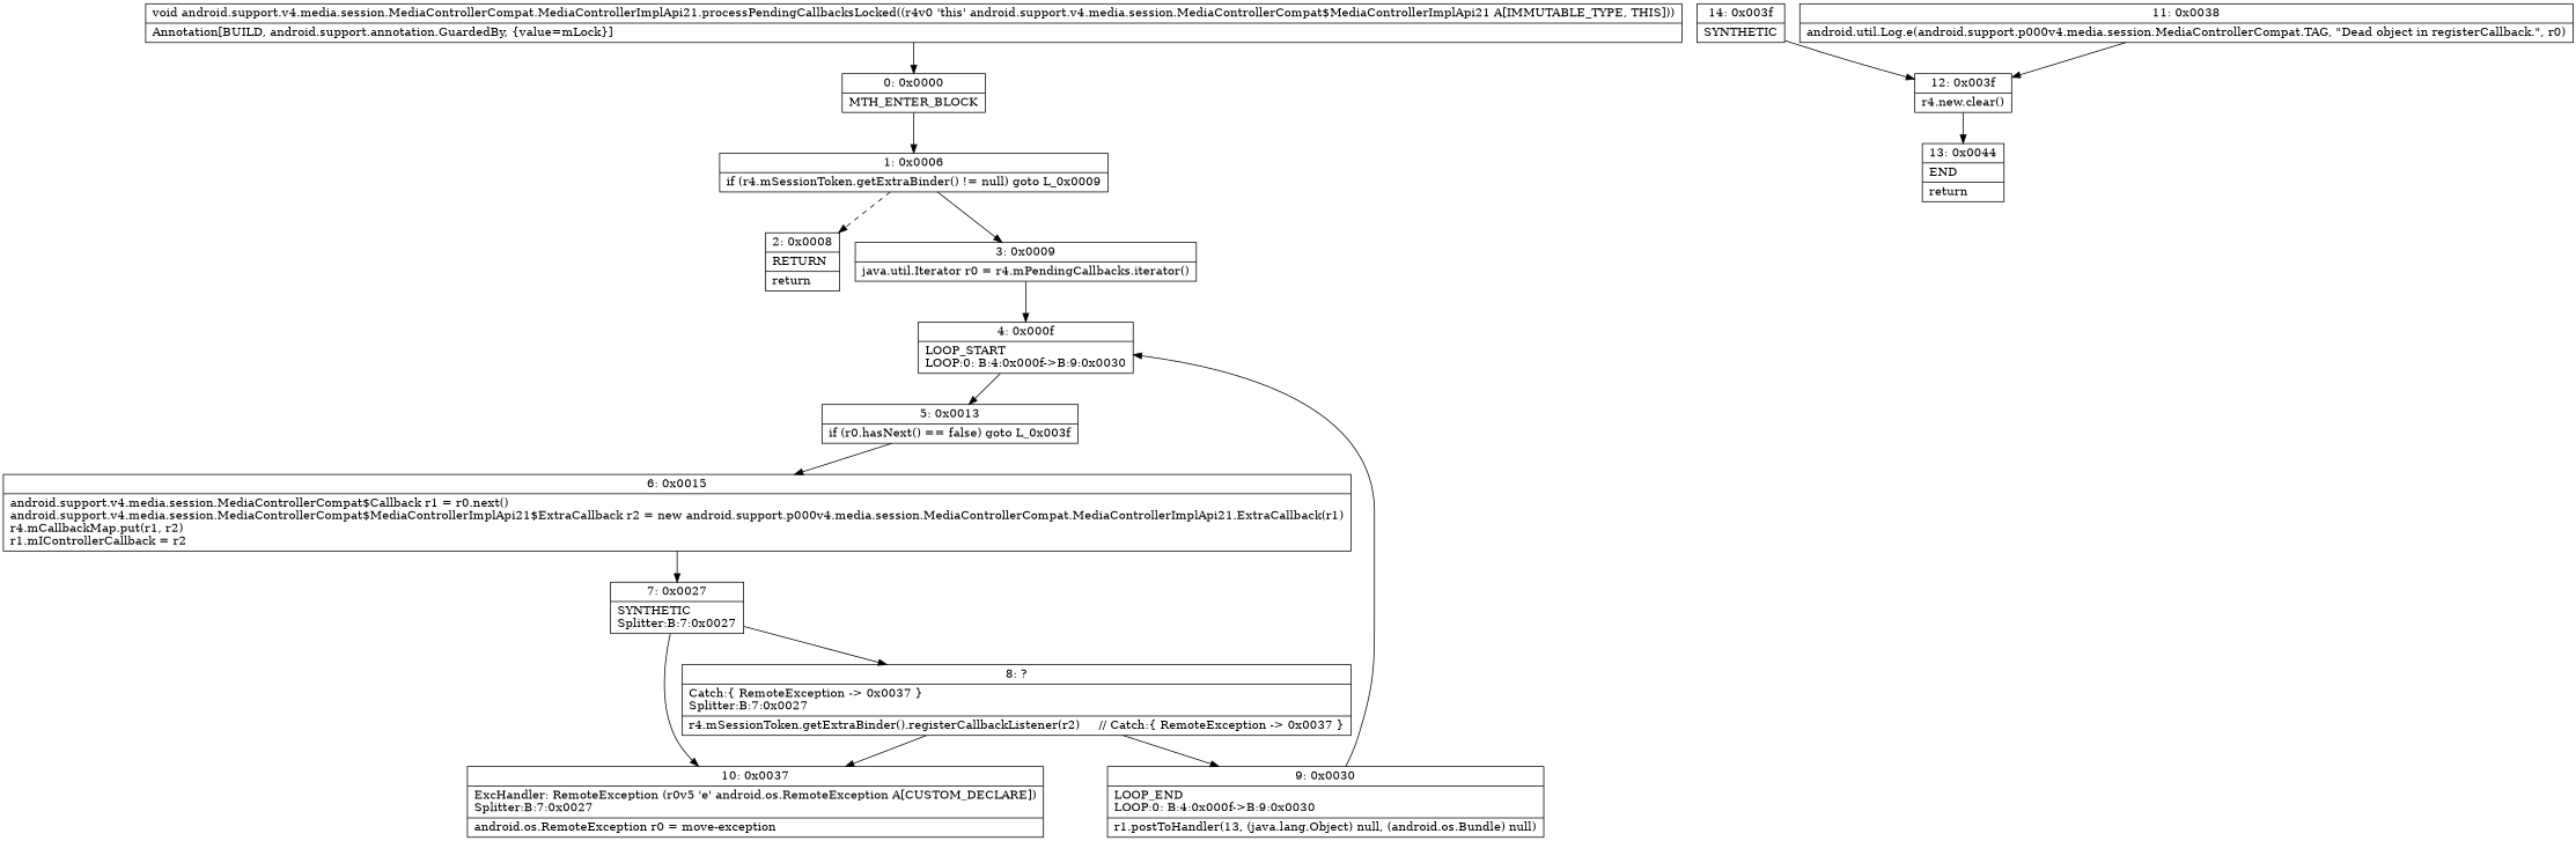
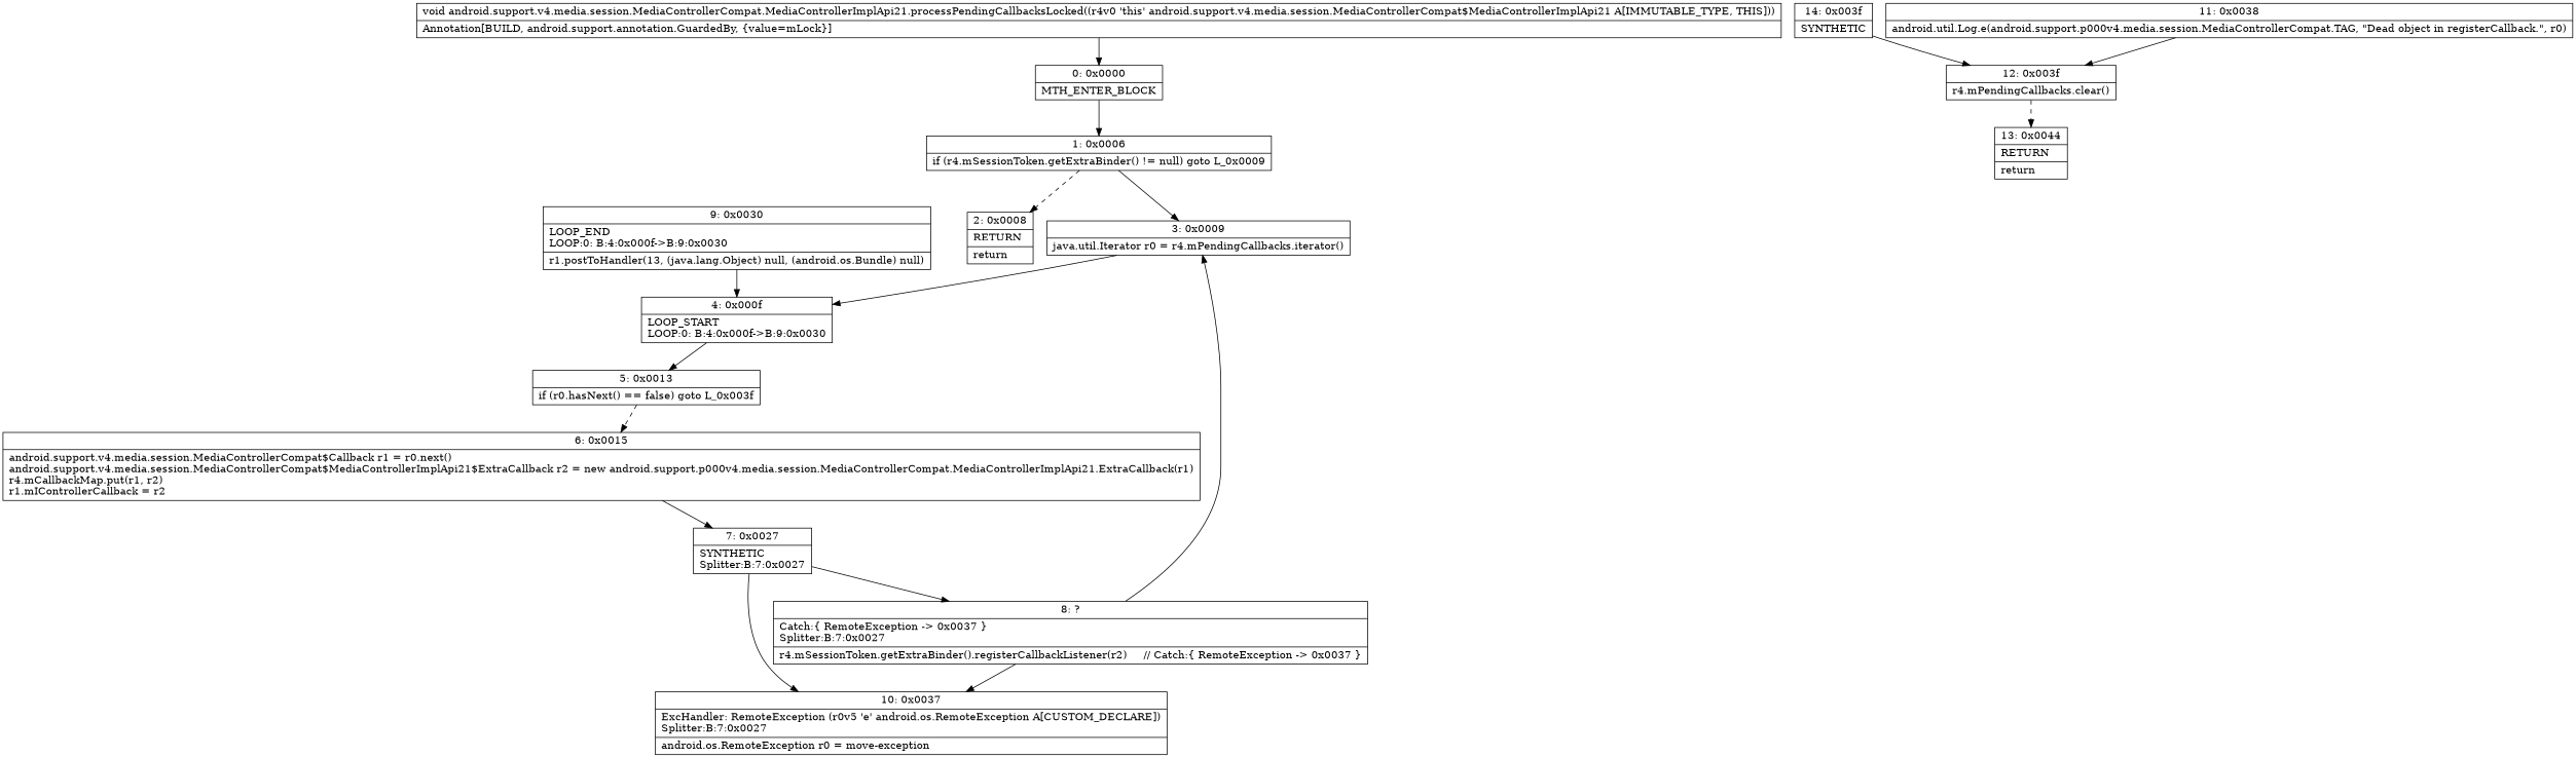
  digraph {
    node [shape=record]
    n1 [label="{0\:\ 0x0000|MTH_ENTER_BLOCK\l}"]
    n2 [label="{1\:\ 0x0006|if (r4.mSessionToken.getExtraBinder() != null) goto L_0x0009\l}"]
    n3 [label="{2\:\ 0x0008|RETURN\l|return\l}"]
    n4 [label="{3\:\ 0x0009|java.util.Iterator r0 = r4.mPendingCallbacks.iterator()\l}"]
    n5 [label="{4\:\ 0x000f|LOOP_START\lLOOP:0: B:4:0x000f\-\>B:9:0x0030\l}"]
    n6 [label="{5\:\ 0x0013|if (r0.hasNext() == false) goto L_0x003f\l}"]
    n7 [label="{6\:\ 0x0015|android.support.v4.media.session.MediaControllerCompat$Callback r1 = r0.next()\landroid.support.v4.media.session.MediaControllerCompat$MediaControllerImplApi21$ExtraCallback r2 = new android.support.p000v4.media.session.MediaControllerCompat.MediaControllerImplApi21.ExtraCallback(r1)\lr4.mCallbackMap.put(r1, r2)\lr1.mIControllerCallback = r2\l}"]
    n8 [label="{7\:\ 0x0027|SYNTHETIC\lSplitter:B:7:0x0027\l}"]
    n9 [label="{14\:\ 0x003f|SYNTHETIC\l}"]
-   n10 [label="{12\:\ 0x003f|r4.new.clear()\l}"]
+   n10 [label="{12\:\ 0x003f|r4.mPendingCallbacks.clear()\l}"]
    n11 [label="{8\:\ ?|Catch:\{ RemoteException \-\> 0x0037 \}\lSplitter:B:7:0x0027\l|r4.mSessionToken.getExtraBinder().registerCallbackListener(r2)     \/\/ Catch:\{ RemoteException \-\> 0x0037 \}\l}"]
    n12 [label="{10\:\ 0x0037|ExcHandler: RemoteException (r0v5 'e' android.os.RemoteException A[CUSTOM_DECLARE])\lSplitter:B:7:0x0027\l|android.os.RemoteException r0 = move\-exception\l}"]
    n13 [label="{9\:\ 0x0030|LOOP_END\lLOOP:0: B:4:0x000f\-\>B:9:0x0030\l|r1.postToHandler(13, (java.lang.Object) null, (android.os.Bundle) null)\l}"]
    n14 [label="{11\:\ 0x0038|android.util.Log.e(android.support.p000v4.media.session.MediaControllerCompat.TAG, \"Dead object in registerCallback.\", r0)\l}"]
-   n15 [label="{13\:\ 0x0044|END\l|return\l}"]
+   n15 [label="{13\:\ 0x0044|RETURN\l|return\l}"]
    n16 [label="{void android.support.v4.media.session.MediaControllerCompat.MediaControllerImplApi21.processPendingCallbacksLocked((r4v0 'this' android.support.v4.media.session.MediaControllerCompat$MediaControllerImplApi21 A[IMMUTABLE_TYPE, THIS]))  | Annotation[BUILD, android.support.annotation.GuardedBy, \{value=mLock\}]\l}"]
    n1 -> n2
    n2 -> n3 [style=dashed]
    n2 -> n4
    n4 -> n5
    n5 -> n6
-   n6 -> n7 [style=solid]
+   n6 -> n7 [style=dashed]
    n7 -> n8
    n8 -> n11
    n8 -> n12
    n9 -> n10
-   n10 -> n15
+   n10 -> n15 [style=dashed]
    n11 -> n12
-   n11 -> n13
+   n11 -> n4
    n13 -> n5
    n14 -> n10
    n16 -> n1
  }
